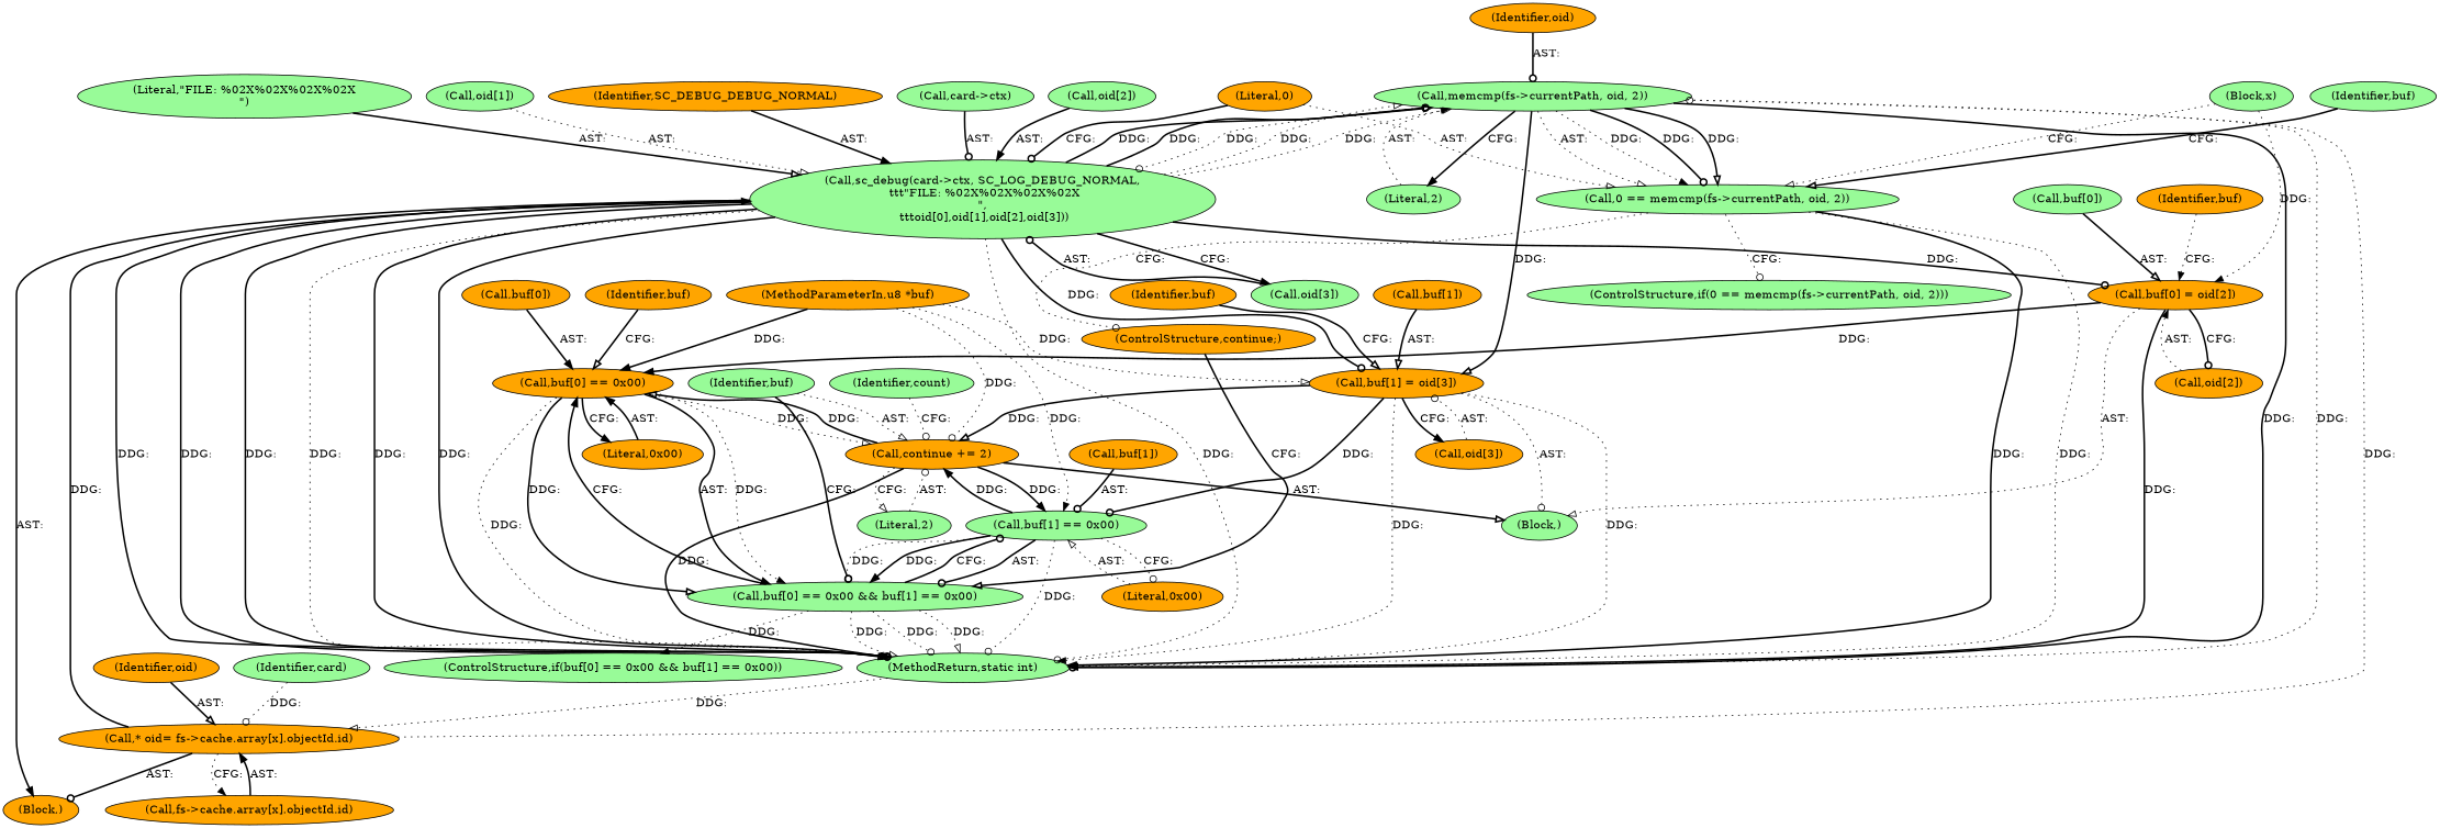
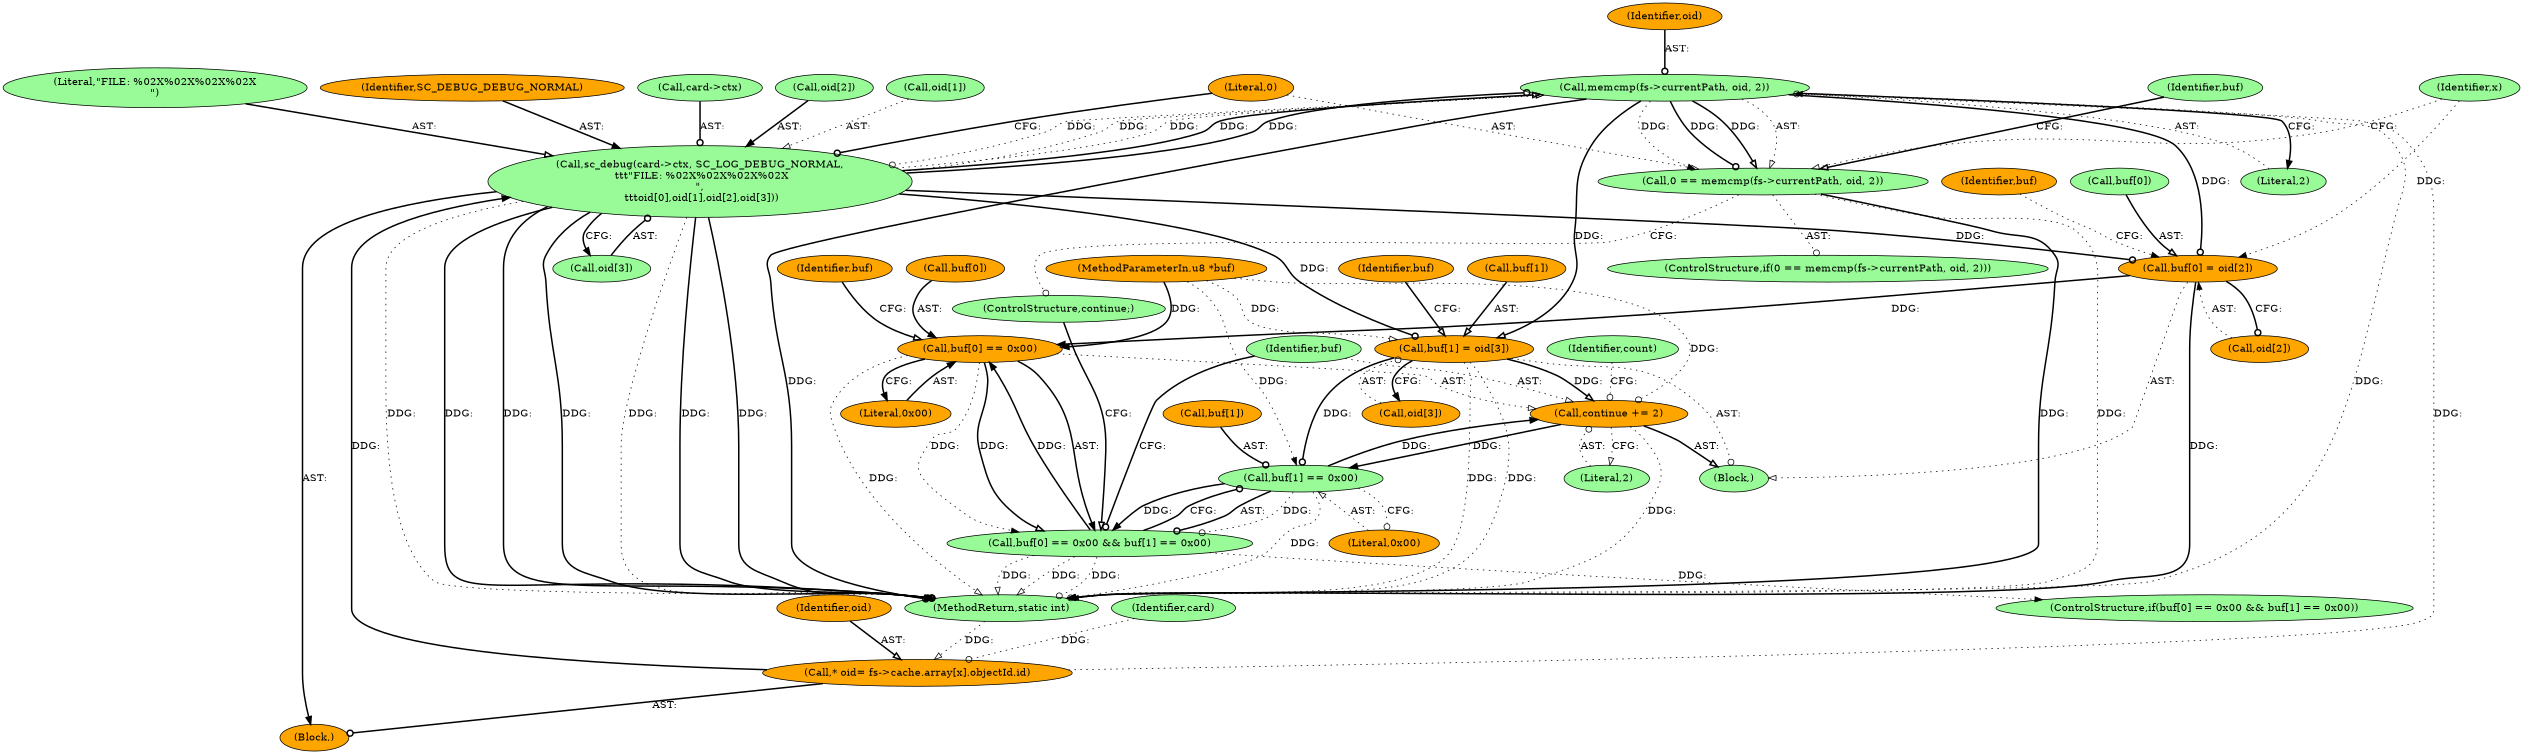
  digraph {
    node [fillcolor=palegreen style=filled]
    edge [arrowhead=onormal style=bold]
    n1 [label="(Call,memcmp(fs->currentPath, oid, 2))"]
    n2 [label="(Call,sc_debug(card->ctx, SC_LOG_DEBUG_NORMAL,\n \t\t\t\"FILE: %02X%02X%02X%02X\n\",\n \t\t\toid[0],oid[1],oid[2],oid[3]))"]
    n3 [label="(Call,0 == memcmp(fs->currentPath, oid, 2))"]
    n4 [fillcolor=orange label="(Call,buf[0] = oid[2])"]
    n5 [fillcolor=orange label="(Call,buf[1] = oid[3])"]
    n6 [label="(Literal,2)"]
    n7 [label="(MethodReturn,static int)"]
    n8 [fillcolor=orange label="(Block,)"]
    n9 [label="(Call,oid[3])"]
    n10 [label="(ControlStructure,if(0 == memcmp(fs->currentPath, oid, 2)))"]
-   n11 [fillcolor=orange label="(ControlStructure,continue;)"]
+   n11 [label="(ControlStructure,continue;)"]
    n12 [fillcolor=orange label="(Call,buf[0] == 0x00)"]
    n13 [fillcolor=orange label="(Call,oid[2])"]
    n14 [label="(Block,)"]
    n15 [fillcolor=orange label="(Call,continue += 2)"]
    n16 [label="(Call,buf[1] == 0x00)"]
    n17 [fillcolor=orange label="(Call,oid[3])"]
    n18 [fillcolor=orange label="(Call,* oid= fs->cache.array[x].objectId.id)"]
-   n19 [fillcolor=orange label="(Call,fs->cache.array[x].objectId.id)"]
    n20 [label="(Call,buf[0] == 0x00 && buf[1] == 0x00)"]
    n21 [fillcolor=orange label="(Literal,0x00)"]
    n22 [label="(ControlStructure,if(buf[0] == 0x00 && buf[1] == 0x00))"]
    n23 [label="(Literal,2)"]
    n24 [fillcolor=orange label="(Literal,0x00)"]
    n25 [label="(Identifier,buf)"]
    n26 [fillcolor=orange label="(Identifier,oid)"]
-   n27 [label="(Block,x)"]
+   n27 [label="(Identifier,x)"]
    n28 [fillcolor=orange label="(Call,buf[1])"]
    n29 [fillcolor=orange label="(Call,buf[0])"]
    n30 [fillcolor=orange label="(Identifier,oid)"]
    n31 [label="(Call,oid[1])"]
    n32 [label="(Call,oid[2])"]
    n33 [fillcolor=orange label="(Identifier,buf)"]
    n34 [fillcolor=orange label="(Literal,0)"]
    n35 [label="(Identifier,count)"]
    n36 [fillcolor=orange label="(Identifier,buf)"]
    n37 [fillcolor=orange label="(Call,buf[1])"]
    n38 [label="(Identifier,card)"]
    n39 [fillcolor=orange label="(Identifier,buf)"]
    n40 [label="(Literal,\"FILE: %02X%02X%02X%02X\n\")"]
    n41 [label="(Call,buf[0])"]
    n42 [fillcolor=orange label="(Identifier,SC_DEBUG_DEBUG_NORMAL)"]
    n43 [label="(Identifier,buf)"]
    n44 [label="(Call,card->ctx)"]
    n45 [fillcolor=orange label="(MethodParameterIn,u8 *buf)"]
    n1 -> n2 [arrowhead=odot label="DDG: " style=dotted]
    n1 -> n3 [label="AST: " style=dotted]
    n1 -> n3 [arrowhead=normal label="DDG: " style=dotted]
    n1 -> n3 [arrowhead=odot label="DDG: "]
    n1 -> n3 [label="DDG: "]
+   n1 -> n4 [arrowhead=odot label="DDG: "]
    n1 -> n5 [label="DDG: "]
    n1 -> n6 [arrowhead=normal label="CFG: "]
    n1 -> n7 [arrowhead=normal label="DDG: " style=dotted]
    n1 -> n7 [arrowhead=odot label="DDG: "]
    n2 -> n1 [label="DDG: " style=dotted]
    n2 -> n1 [label="DDG: " style=dotted]
    n2 -> n1 [label="DDG: "]
    n2 -> n1 [arrowhead=odot label="DDG: "]
    n2 -> n4 [arrowhead=odot label="DDG: "]
    n2 -> n5 [arrowhead=odot label="DDG: "]
    n2 -> n7 [label="DDG: "]
    n2 -> n7 [label="DDG: "]
    n2 -> n7 [arrowhead=odot label="DDG: " style=dotted]
    n2 -> n7 [label="DDG: "]
    n2 -> n7 [arrowhead=odot label="DDG: "]
    n2 -> n7 [arrowhead=odot label="DDG: "]
    n2 -> n7 [arrowhead=normal label="DDG: " style=dotted]
    n2 -> n8 [arrowhead=normal label="AST: "]
    n2 -> n9 [arrowhead=normal label="CFG: "]
    n3 -> n7 [arrowhead=normal label="DDG: " style=dotted]
    n3 -> n7 [label="DDG: "]
-   n3 -> n10 [arrowhead=odot label="CFG: " style=dotted]
+   n3 -> n10 [arrowhead=odot label="AST: " style=dotted]
    n3 -> n11 [arrowhead=odot label="CFG: " style=dotted]
    n4 -> n7 [arrowhead=normal label="DDG: "]
    n4 -> n12 [arrowhead=normal label="DDG: "]
    n4 -> n13 [arrowhead=odot label="CFG: "]
    n4 -> n14 [label="AST: " style=dotted]
    n5 -> n7 [arrowhead=normal label="DDG: " style=dotted]
    n5 -> n7 [arrowhead=normal label="DDG: " style=dotted]
    n5 -> n14 [arrowhead=odot label="AST: " style=dotted]
    n5 -> n15 [label="DDG: "]
    n5 -> n16 [arrowhead=odot label="DDG: "]
    n5 -> n17 [arrowhead=normal label="CFG: "]
    n6 -> n1 [arrowhead=normal label="AST: " style=dotted]
    n7 -> n18 [label="DDG: " style=dotted]
    n9 -> n2 [arrowhead=odot label="AST: "]
    n11 -> n20 [label="CFG: "]
    n12 -> n7 [label="DDG: " style=dotted]
-   n12 -> n15 [label="DDG: " style=dotted]
+   n12 -> n15 [label="AST: " style=dotted]
    n12 -> n20 [arrowhead=normal label="AST: "]
    n12 -> n20 [arrowhead=normal label="DDG: " style=dotted]
    n12 -> n20 [label="DDG: "]
    n12 -> n21 [arrowhead=normal label="CFG: "]
    n13 -> n4 [arrowhead=normal label="AST: " style=dotted]
-   n15 -> n7 [arrowhead=normal label="DDG: "]
-   n15 -> n12 [label="DDG: "]
+   n15 -> n7 [arrowhead=normal label="DDG: " style=dotted]
    n15 -> n14 [label="AST: "]
    n15 -> n16 [arrowhead=normal label="DDG: "]
    n15 -> n23 [label="CFG: " style=dotted]
    n16 -> n7 [arrowhead=odot label="DDG: " style=dotted]
    n16 -> n15 [arrowhead=normal label="DDG: "]
    n16 -> n20 [arrowhead=odot label="AST: "]
    n16 -> n20 [arrowhead=odot label="DDG: " style=dotted]
    n16 -> n20 [arrowhead=normal label="DDG: "]
    n16 -> n24 [arrowhead=odot label="CFG: " style=dotted]
    n17 -> n5 [arrowhead=odot label="AST: " style=dotted]
    n18 -> n1 [arrowhead=odot label="DDG: " style=dotted]
    n18 -> n2 [arrowhead=normal label="DDG: "]
    n18 -> n8 [arrowhead=odot label="AST: "]
-   n18 -> n19 [arrowhead=normal label="CFG: " style=dotted]
-   n19 -> n18 [arrowhead=normal label="AST: "]
    n20 -> n7 [label="DDG: " style=dotted]
    n20 -> n7 [label="DDG: " style=dotted]
    n20 -> n7 [arrowhead=odot label="DDG: " style=dotted]
-   n20 -> n12 [arrowhead=normal label="CFG: "]
+   n20 -> n12 [arrowhead=normal label="DDG: "]
    n20 -> n16 [arrowhead=odot label="CFG: "]
    n20 -> n22 [arrowhead=normal label="DDG: " style=dotted]
    n21 -> n12 [arrowhead=normal label="AST: "]
    n23 -> n15 [arrowhead=odot label="AST: " style=dotted]
    n24 -> n16 [label="AST: " style=dotted]
    n25 -> n3 [label="CFG: "]
    n26 -> n18 [label="AST: "]
    n27 -> n3 [label="CFG: " style=dotted]
    n27 -> n4 [arrowhead=normal label="DDG: " style=dotted]
    n28 -> n16 [arrowhead=odot label="AST: "]
    n29 -> n12 [arrowhead=normal label="AST: "]
    n30 -> n1 [arrowhead=odot label="AST: "]
    n31 -> n2 [label="AST: " style=dotted]
    n32 -> n2 [arrowhead=normal label="AST: "]
    n33 -> n12 [label="CFG: "]
    n34 -> n2 [arrowhead=odot label="CFG: "]
    n34 -> n3 [label="AST: " style=dotted]
    n35 -> n15 [arrowhead=odot label="CFG: " style=dotted]
    n36 -> n4 [arrowhead=normal label="CFG: " style=dotted]
    n37 -> n5 [label="AST: "]
    n38 -> n18 [arrowhead=odot label="DDG: " style=dotted]
    n39 -> n5 [label="CFG: "]
    n40 -> n2 [label="AST: "]
    n41 -> n4 [label="AST: "]
    n42 -> n2 [arrowhead=normal label="AST: "]
    n43 -> n15 [label="AST: " style=dotted]
    n43 -> n20 [arrowhead=odot label="CFG: "]
    n44 -> n2 [arrowhead=odot label="AST: "]
    n45 -> n5 [label="DDG: " style=dotted]
    n45 -> n12 [arrowhead=normal label="DDG: "]
    n45 -> n15 [arrowhead=odot label="DDG: " style=dotted]
    n45 -> n16 [arrowhead=normal label="DDG: " style=dotted]
  }
